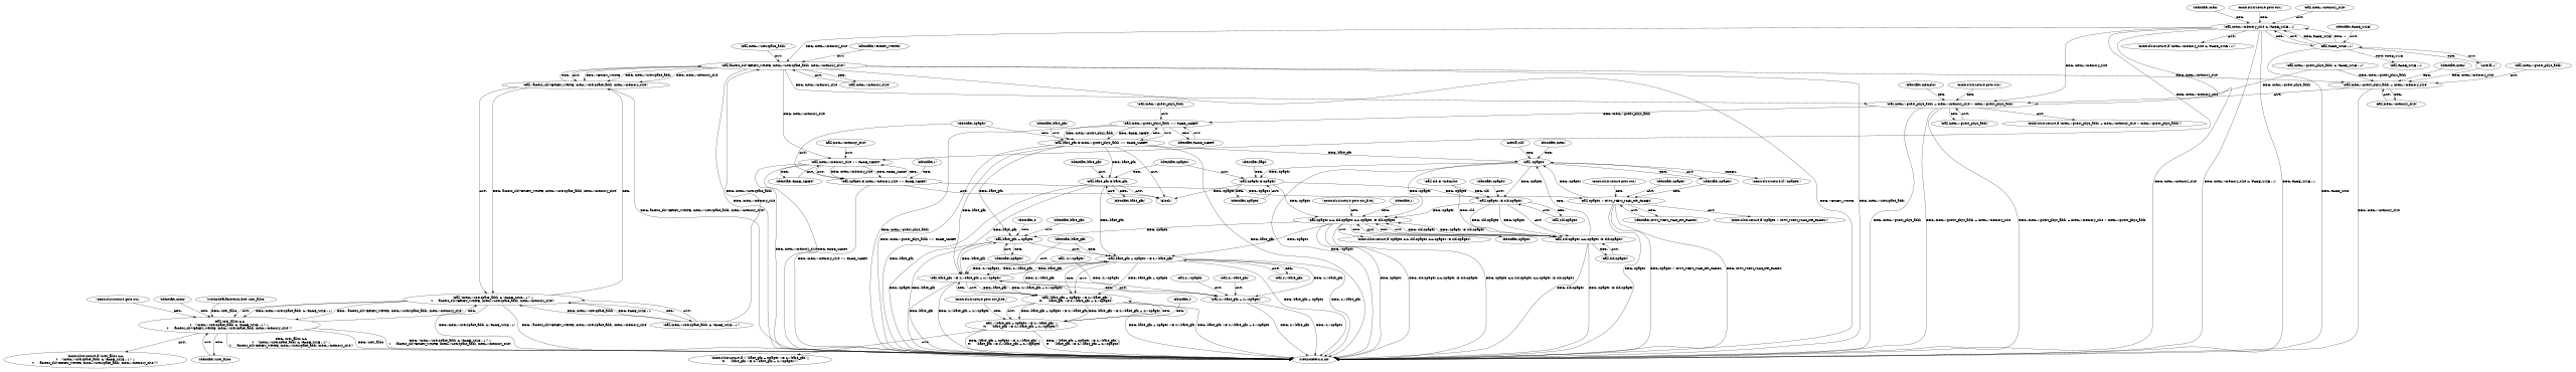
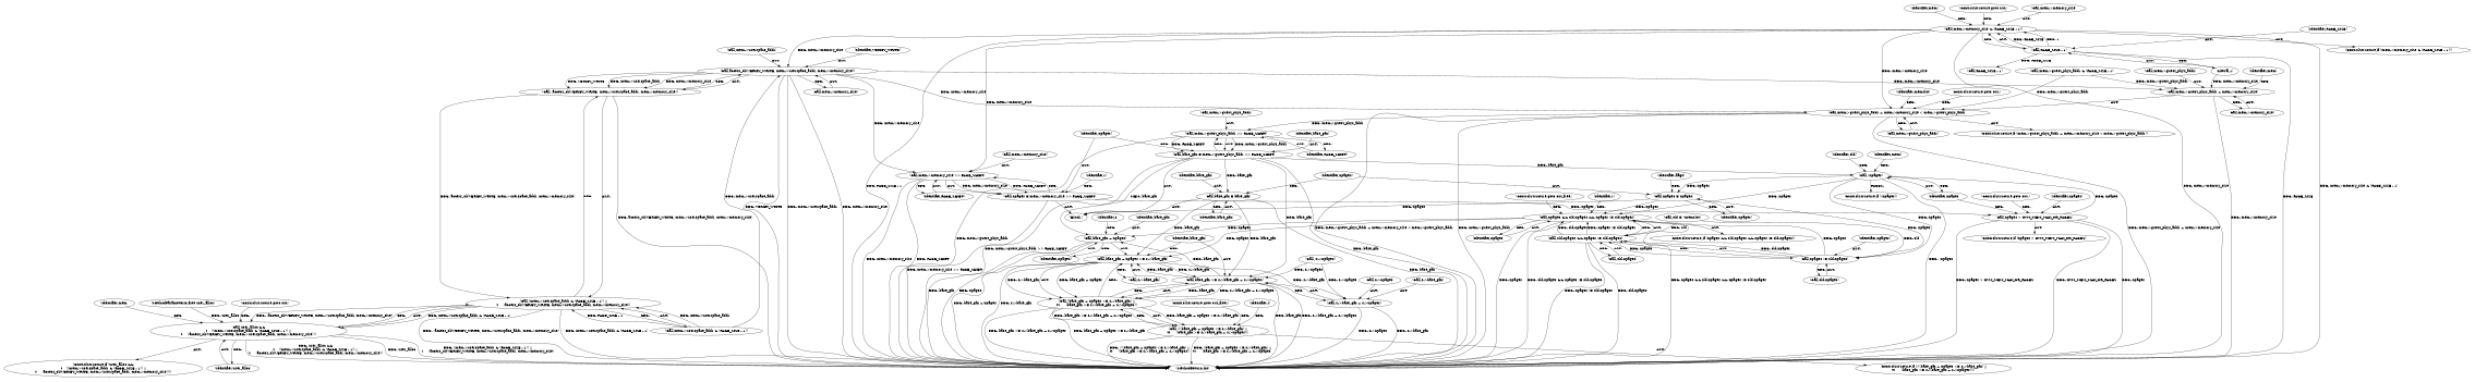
  digraph {
    n1 [label="(Call,mem->memory_size & (PAGE_SIZE - 1))"]
    n2 [label="(Call,PAGE_SIZE - 1)"]
    n3 [label="(Call,access_ok(VERIFY_WRITE, mem->userspace_addr, mem->memory_size))"]
    n4 [label="(Call,mem->guest_phys_addr + mem->memory_size < mem->guest_phys_addr)"]
    n5 [label="(Call,mem->memory_size >> PAGE_SHIFT)"]
    n6 [label="(ControlStructure,if (mem->memory_size & (PAGE_SIZE - 1)))"]
    n7 [label="(MethodReturn,int)"]
    n8 [label="(Literal,1)"]
    n9 [label="(Call,PAGE_SIZE - 1)"]
    n10 [label="(Call,mem->guest_phys_addr + mem->memory_size)"]
    n11 [label="(Call,!access_ok(VERIFY_WRITE, mem->userspace_addr, mem->memory_size))"]
    n12 [label="(Call,mem->memory_size)"]
    n13 [label="(Call,mem->guest_phys_addr >> PAGE_SHIFT)"]
    n14 [label="(Call,mem->guest_phys_addr)"]
    n15 [label="(ControlStructure,if (mem->guest_phys_addr + mem->memory_size < mem->guest_phys_addr))"]
    n16 [label="(Call,npages = mem->memory_size >> PAGE_SHIFT)"]
    n17 [label="(Identifier,PAGE_SHIFT)"]
    n18 [label="(Call,mem->memory_size)"]
    n19 [label="(Call,(mem->userspace_addr & (PAGE_SIZE - 1)) ||\n\t     !access_ok(VERIFY_WRITE, mem->userspace_addr, mem->memory_size))"]
    n20 [label="(Call,user_alloc &&\n\t    ((mem->userspace_addr & (PAGE_SIZE - 1)) ||\n\t     !access_ok(VERIFY_WRITE, mem->userspace_addr, mem->memory_size)))"]
    n21 [label="(Call,mem->userspace_addr & (PAGE_SIZE - 1))"]
    n22 [label="(Identifier,user_alloc)"]
    n23 [label="(ControlStructure,if (user_alloc &&\n\t    ((mem->userspace_addr & (PAGE_SIZE - 1)) ||\n\t     !access_ok(VERIFY_WRITE, mem->userspace_addr, mem->memory_size))))"]
    n24 [label="(Call,base_gfn = mem->guest_phys_addr >> PAGE_SHIFT)"]
    n25 [label="(Identifier,PAGE_SHIFT)"]
    n26 [label="(Call,base_gfn = base_gfn)"]
    n27 [label="(Call,base_gfn >= s->base_gfn + s->npages)"]
    n28 [label="(Call,base_gfn + npages)"]
    n29 [label="(Block,)"]
    n30 [label="(Call,!npages)"]
    n31 [label="(Call,base_gfn + npages <= s->base_gfn)"]
    n32 [label="(Identifier,base_gfn)"]
    n33 [label="(Call,(base_gfn + npages <= s->base_gfn) ||\n\t\t      (base_gfn >= s->base_gfn + s->npages))"]
    n34 [label="(Call,s->base_gfn + s->npages)"]
    n35 [label="(Call,s->base_gfn)"]
    n36 [label="(Identifier,npages)"]
    n37 [label="(Call,!((base_gfn + npages <= s->base_gfn) ||\n\t\t      (base_gfn >= s->base_gfn + s->npages)))"]
    n38 [label="(ControlStructure,if (!((base_gfn + npages <= s->base_gfn) ||\n\t\t      (base_gfn >= s->base_gfn + s->npages))))"]
    n39 [label="(Call,s->npages)"]
    n40 [label="(Call,npages > KVM_MEM_MAX_NR_PAGES)"]
-   n41 [label="(Identifier,KVM_MEM_MAX_NR_PAGES)"]
    n42 [label="(ControlStructure,if (npages > KVM_MEM_MAX_NR_PAGES))"]
    n43 [label="(Call,npages = npages)"]
    n44 [label="(Call,npages && old.npages && npages != old.npages)"]
    n45 [label="(Call,npages != old.npages)"]
    n46 [label="(ControlStructure,if (!npages))"]
    n47 [label="(Identifier,npages)"]
    n48 [label="(Identifier,npages)"]
    n49 [label="(Call,old.npages && npages != old.npages)"]
    n50 [label="(ControlStructure,if (npages && old.npages && npages != old.npages))"]
    n51 [label="(Identifier,npages)"]
    n52 [label="(Call,old.npages)"]
    n53 [label="(Call,old.npages)"]
    n54 [label="(Call,mem->memory_size)"]
    n55 [label="(ControlStructure,goto out;)"]
    n56 [label="(Identifier,mem)"]
    n57 [label="(Identifier,npages)"]
    n58 [label="(Identifier,base_gfn)"]
    n59 [label="(Call,mem->guest_phys_addr & (PAGE_SIZE - 1))"]
    n60 [label="(Identifier,memslot)"]
    n61 [label="(Identifier,VERIFY_WRITE)"]
    n62 [label="(ControlStructure,goto out_free;)"]
    n63 [label="(Call,mem->guest_phys_addr)"]
    n64 [label="(Identifier,mem)"]
    n65 [label="(Identifier,npages)"]
    n66 [label="(Identifier,mem)"]
    n67 [label="(Identifier,npages)"]
    n68 [label="(Identifier,r)"]
    n69 [label="(Call,s->base_gfn)"]
    n70 [label="(Call,!s->npages)"]
    n71 [label="(Identifier,mem)"]
    n72 [label="(ControlStructure,goto out_free;)"]
-   n73 [label="(Literal,old)"]
+   n73 [label="(Identifier,old)"]
    n74 [label="(ControlStructure,goto out;)"]
    n75 [label="(Call,old = *memslot)"]
    n76 [label="(Identifier,base_gfn)"]
    n77 [label="(Identifier,base_gfn)"]
    n78 [label="(Identifier,r)"]
    n79 [label="(MethodParameterIn,free user_alloc)"]
    n80 [label="(ControlStructure,goto out;)"]
    n81 [label="(Identifier,flags)"]
    n82 [label="(Call,mem->userspace_addr)"]
    n83 [label="(Identifier,s)"]
    n84 [label="(Identifier,i)"]
    n85 [label="(ControlStructure,goto out;)"]
    n86 [label="(Identifier,PAGE_SIZE)"]
    n87 [label="(Call,mem->memory_size)"]
    n88 [label="(Call,mem->guest_phys_addr)"]
    n89 [label="(Identifier,base_gfn)"]
    n90 [label="(Identifier,npages)"]
    n1 -> n2 [label="CFG: "]
    n1 -> n3 [label="DDG: mem->memory_size"]
    n1 -> n4 [label="DDG: mem->memory_size"]
    n1 -> n5 [label="DDG: mem->memory_size"]
    n1 -> n6 [label="AST: "]
    n1 -> n7 [label="DDG: mem->memory_size & (PAGE_SIZE - 1)"]
    n1 -> n7 [label="DDG: PAGE_SIZE - 1"]
    n1 -> n7 [label="DDG: mem->memory_size"]
    n2 -> n1 [label="AST: "]
    n2 -> n1 [label="DDG: PAGE_SIZE"]
    n2 -> n1 [label="DDG: 1"]
    n2 -> n7 [label="DDG: PAGE_SIZE"]
    n2 -> n8 [label="CFG: "]
    n2 -> n9 [label="DDG: PAGE_SIZE"]
    n3 -> n4 [label="DDG: mem->memory_size"]
    n3 -> n5 [label="DDG: mem->memory_size"]
    n3 -> n7 [label="DDG: mem->memory_size"]
    n3 -> n7 [label="DDG: VERIFY_WRITE"]
    n3 -> n7 [label="DDG: mem->userspace_addr"]
    n3 -> n10 [label="DDG: mem->memory_size"]
    n3 -> n11 [label="AST: "]
    n3 -> n11 [label="DDG: VERIFY_WRITE"]
    n3 -> n11 [label="DDG: mem->userspace_addr"]
    n3 -> n11 [label="DDG: mem->memory_size"]
    n3 -> n12 [label="CFG: "]
    n4 -> n7 [label="DDG: mem->guest_phys_addr + mem->memory_size < mem->guest_phys_addr"]
    n4 -> n7 [label="DDG: mem->guest_phys_addr"]
    n4 -> n7 [label="DDG: mem->guest_phys_addr + mem->memory_size"]
    n4 -> n13 [label="DDG: mem->guest_phys_addr"]
    n4 -> n14 [label="CFG: "]
    n4 -> n15 [label="AST: "]
    n5 -> n7 [label="DDG: mem->memory_size"]
    n5 -> n7 [label="DDG: PAGE_SHIFT"]
    n5 -> n16 [label="AST: "]
    n5 -> n16 [label="DDG: mem->memory_size"]
    n5 -> n16 [label="DDG: PAGE_SHIFT"]
    n5 -> n17 [label="CFG: "]
    n8 -> n2 [label="AST: "]
    n8 -> n10 [label="DDG: mem->memory_size"]
    n10 -> n4 [label="AST: "]
    n10 -> n7 [label="DDG: mem->memory_size"]
    n10 -> n18 [label="CFG: "]
    n11 -> n3 [label="CFG: "]
    n11 -> n7 [label="DDG: access_ok(VERIFY_WRITE, mem->userspace_addr, mem->memory_size)"]
    n11 -> n19 [label="AST: "]
    n11 -> n19 [label="DDG: access_ok(VERIFY_WRITE, mem->userspace_addr, mem->memory_size)"]
    n12 -> n3 [label="AST: "]
    n13 -> n7 [label="DDG: mem->guest_phys_addr"]
    n13 -> n24 [label="AST: "]
    n13 -> n24 [label="DDG: mem->guest_phys_addr"]
    n13 -> n24 [label="DDG: PAGE_SHIFT"]
    n13 -> n25 [label="CFG: "]
    n14 -> n4 [label="AST: "]
    n16 -> n5 [label="CFG: "]
    n16 -> n7 [label="DDG: mem->memory_size >> PAGE_SHIFT"]
    n16 -> n29 [label="AST: "]
    n16 -> n40 [label="DDG: npages"]
    n17 -> n5 [label="AST: "]
    n18 -> n10 [label="AST: "]
    n19 -> n7 [label="DDG: mem->userspace_addr & (PAGE_SIZE - 1)"]
    n19 -> n7 [label="DDG: !access_ok(VERIFY_WRITE, mem->userspace_addr, mem->memory_size)"]
    n19 -> n11 [label="CFG: "]
    n19 -> n20 [label="AST: "]
    n19 -> n20 [label="DDG: mem->userspace_addr & (PAGE_SIZE - 1)"]
    n19 -> n20 [label="DDG: !access_ok(VERIFY_WRITE, mem->userspace_addr, mem->memory_size)"]
    n19 -> n21 [label="CFG: "]
    n20 -> n7 [label="DDG: user_alloc &&\n\t    ((mem->userspace_addr & (PAGE_SIZE - 1)) ||\n\t     !access_ok(VERIFY_WRITE, mem->userspace_addr, mem->memory_size))"]
    n20 -> n7 [label="DDG: user_alloc"]
    n20 -> n7 [label="DDG: (mem->userspace_addr & (PAGE_SIZE - 1)) ||\n\t     !access_ok(VERIFY_WRITE, mem->userspace_addr, mem->memory_size)"]
    n20 -> n19 [label="CFG: "]
    n20 -> n22 [label="CFG: "]
    n20 -> n23 [label="AST: "]
    n21 -> n3 [label="DDG: mem->userspace_addr"]
    n21 -> n19 [label="AST: "]
    n21 -> n19 [label="DDG: mem->userspace_addr"]
    n21 -> n19 [label="DDG: PAGE_SIZE - 1"]
    n22 -> n20 [label="AST: "]
    n24 -> n7 [label="DDG: base_gfn"]
    n24 -> n7 [label="DDG: mem->guest_phys_addr >> PAGE_SHIFT"]
    n24 -> n13 [label="CFG: "]
    n24 -> n26 [label="DDG: base_gfn"]
    n24 -> n27 [label="DDG: base_gfn"]
-   n24 -> n28 [label="DDG: base_gfn"]
+   n24 -> n28 [label="MEM: base_gfn"]
    n24 -> n29 [label="AST: "]
    n24 -> n30 [label="DDG: base_gfn"]
    n25 -> n13 [label="AST: "]
    n26 -> n7 [label="DDG: base_gfn"]
    n26 -> n27 [label="DDG: base_gfn"]
    n26 -> n29 [label="AST: "]
    n26 -> n31 [label="DDG: base_gfn"]
    n26 -> n32 [label="CFG: "]
    n27 -> n7 [label="DDG: base_gfn"]
    n27 -> n7 [label="DDG: s->base_gfn + s->npages"]
    n27 -> n28 [label="DDG: base_gfn"]
    n27 -> n31 [label="DDG: base_gfn"]
    n27 -> n33 [label="AST: "]
    n27 -> n33 [label="DDG: base_gfn"]
    n27 -> n33 [label="DDG: s->base_gfn + s->npages"]
    n27 -> n34 [label="CFG: "]
    n28 -> n7 [label="DDG: base_gfn"]
    n28 -> n7 [label="DDG: npages"]
    n28 -> n31 [label="AST: "]
    n28 -> n36 [label="CFG: "]
    n30 -> n7 [label="DDG: !npages"]
    n30 -> n43 [label="DDG: npages"]
    n30 -> n44 [label="DDG: npages"]
    n30 -> n45 [label="DDG: npages"]
    n30 -> n46 [label="PAGES: "]
    n30 -> n47 [label="CFG: "]
    n31 -> n7 [label="DDG: base_gfn + npages"]
    n31 -> n7 [label="DDG: s->base_gfn"]
    n31 -> n27 [label="DDG: s->base_gfn"]
    n31 -> n33 [label="AST: "]
    n31 -> n33 [label="DDG: base_gfn + npages"]
    n31 -> n33 [label="DDG: s->base_gfn"]
    n31 -> n34 [label="DDG: s->base_gfn"]
    n31 -> n35 [label="CFG: "]
    n32 -> n26 [label="AST: "]
    n33 -> n7 [label="DDG: base_gfn >= s->base_gfn + s->npages"]
    n33 -> n7 [label="DDG: base_gfn + npages <= s->base_gfn"]
    n33 -> n27 [label="CFG: "]
    n33 -> n31 [label="CFG: "]
    n33 -> n37 [label="AST: "]
    n33 -> n37 [label="DDG: base_gfn + npages <= s->base_gfn"]
    n33 -> n37 [label="DDG: base_gfn >= s->base_gfn + s->npages"]
    n34 -> n7 [label="DDG: s->base_gfn"]
    n34 -> n7 [label="DDG: s->npages"]
    n34 -> n27 [label="AST: "]
    n35 -> n31 [label="AST: "]
    n36 -> n28 [label="AST: "]
    n37 -> n7 [label="DDG: (base_gfn + npages <= s->base_gfn) ||\n\t\t      (base_gfn >= s->base_gfn + s->npages)"]
    n37 -> n7 [label="DDG: !((base_gfn + npages <= s->base_gfn) ||\n\t\t      (base_gfn >= s->base_gfn + s->npages))"]
    n37 -> n33 [label="CFG: "]
    n37 -> n38 [label="AST: "]
    n39 -> n34 [label="AST: "]
    n40 -> n7 [label="DDG: npages > KVM_MEM_MAX_NR_PAGES"]
    n40 -> n7 [label="DDG: KVM_MEM_MAX_NR_PAGES"]
    n40 -> n7 [label="DDG: npages"]
    n40 -> n30 [label="DDG: npages"]
-   n40 -> n41 [label="CFG: "]
    n40 -> n42 [label="AST: "]
-   n41 -> n40 [label="AST: "]
    n43 -> n29 [label="DDG: npages"]
    n43 -> n44 [label="DDG: npages"]
    n43 -> n45 [label="DDG: npages"]
    n43 -> n48 [label="CFG: "]
    n44 -> n7 [label="DDG: npages"]
    n44 -> n7 [label="DDG: old.npages && npages != old.npages"]
    n44 -> n7 [label="DDG: npages && old.npages && npages != old.npages"]
    n44 -> n28 [label="DDG: npages"]
    n44 -> n31 [label="DDG: npages"]
    n44 -> n49 [label="CFG: "]
    n44 -> n50 [label="AST: "]
    n44 -> n51 [label="CFG: "]
    n45 -> n44 [label="DDG: npages"]
    n45 -> n49 [label="AST: "]
    n45 -> n49 [label="DDG: old.npages"]
    n45 -> n49 [label="DDG: npages"]
    n45 -> n52 [label="CFG: "]
    n47 -> n30 [label="AST: "]
    n47 -> n40 [label="CFG: "]
    n48 -> n43 [label="AST: "]
    n49 -> n7 [label="DDG: npages != old.npages"]
    n49 -> n7 [label="DDG: old.npages"]
    n49 -> n44 [label="AST: "]
    n49 -> n44 [label="DDG: old.npages"]
    n49 -> n44 [label="DDG: npages != old.npages"]
-   n49 -> n30 [label="CFG: "]
+   n49 -> n45 [label="CFG: "]
    n49 -> n53 [label="CFG: "]
    n51 -> n44 [label="AST: "]
    n52 -> n45 [label="AST: "]
    n53 -> n49 [label="AST: "]
    n54 -> n5 [label="AST: "]
    n55 -> n20 [label="CFG: "]
    n56 -> n30 [label="CFG: "]
    n57 -> n45 [label="AST: "]
    n58 -> n28 [label="AST: "]
    n59 -> n4 [label="DDG: mem->guest_phys_addr"]
    n59 -> n10 [label="DDG: mem->guest_phys_addr"]
    n60 -> n4 [label="CFG: "]
    n61 -> n3 [label="AST: "]
    n62 -> n44 [label="CFG: "]
    n63 -> n10 [label="AST: "]
    n64 -> n20 [label="CFG: "]
    n65 -> n16 [label="AST: "]
    n65 -> n24 [label="CFG: "]
    n66 -> n1 [label="CFG: "]
    n67 -> n26 [label="CFG: "]
    n67 -> n43 [label="AST: "]
    n68 -> n44 [label="CFG: "]
    n69 -> n34 [label="AST: "]
    n70 -> n27 [label="DDG: s->npages"]
    n70 -> n34 [label="DDG: s->npages"]
    n71 -> n10 [label="CFG: "]
    n72 -> n37 [label="CFG: "]
    n73 -> n30 [label="CFG: "]
    n74 -> n4 [label="CFG: "]
    n75 -> n45 [label="DDG: old"]
    n75 -> n49 [label="DDG: old"]
    n76 -> n24 [label="AST: "]
    n77 -> n27 [label="AST: "]
    n77 -> n31 [label="CFG: "]
    n78 -> n16 [label="CFG: "]
    n79 -> n20 [label="DDG: user_alloc"]
    n80 -> n40 [label="CFG: "]
    n81 -> n43 [label="CFG: "]
    n82 -> n3 [label="AST: "]
    n83 -> n28 [label="CFG: "]
    n84 -> n37 [label="CFG: "]
    n85 -> n1 [label="CFG: "]
    n86 -> n2 [label="AST: "]
    n87 -> n1 [label="AST: "]
    n88 -> n13 [label="AST: "]
    n89 -> n26 [label="AST: "]
    n90 -> n40 [label="AST: "]
  }
